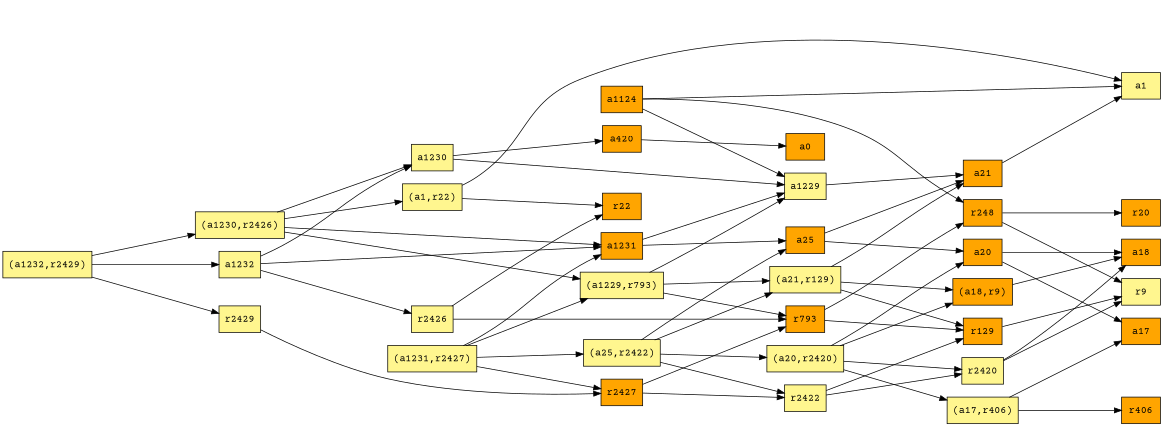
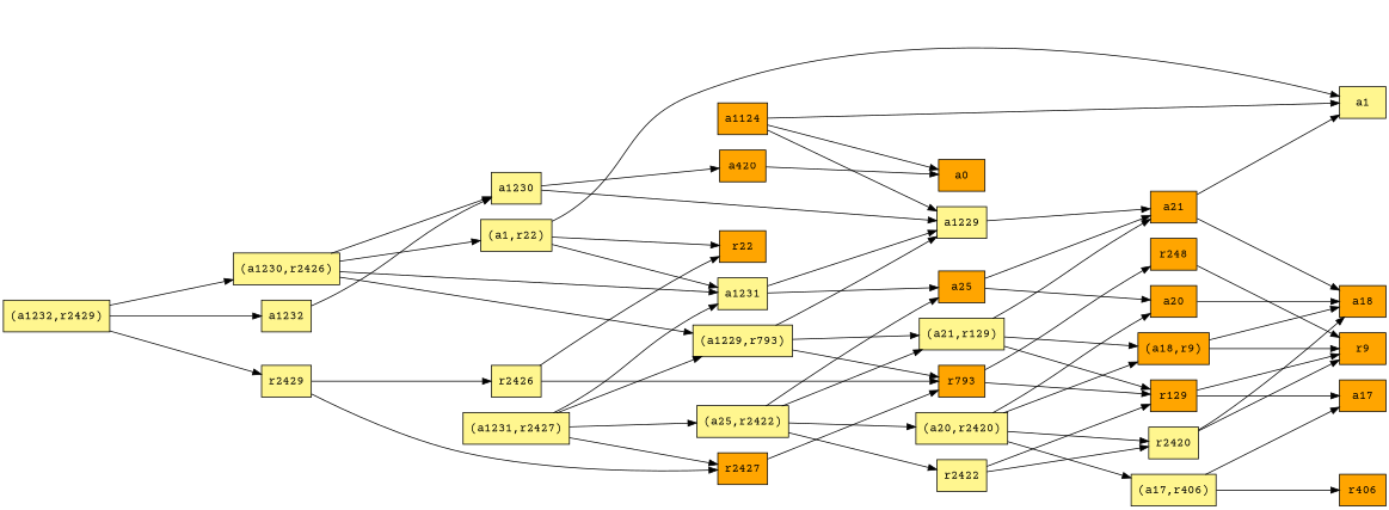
  digraph {
    fontname="Courier Prime"
    rankdir=LR
    ranksep=2.0
    node [fillcolor=khaki1 fontname="Courier Prime" shape=record style=filled]
    edge [fontname="Courier Prime"]
    n1 [label="{a1229}"]
    n2 [fillcolor=orange label="{a21}"]
    n3 [label="{a1}"]
    n4 [fillcolor=orange label="{a18}"]
    n5 [fillcolor=orange label="{a1124}"]
    n6 [fillcolor=orange label="{a0}"]
    n7 [label="{r2426}"]
    n8 [fillcolor=orange label="{r22}"]
    n9 [fillcolor=orange label="{r793}"]
    n10 [fillcolor=orange label="{r129}"]
    n11 [fillcolor=orange label="{r248}"]
    n12 [label="{(a21,r129)}"]
    n13 [fillcolor=orange label="{(a18,r9)}"]
-   n14 [label="{r9}"]
+   n14 [fillcolor=orange label="{r9}"]
    n15 [label="{(a1,r22)}"]
    n16 [label="{(a20,r2420)}"]
    n17 [fillcolor=orange label="{a20}"]
    n18 [label="{r2420}"]
    n19 [label="{(a17,r406)}"]
    n20 [fillcolor=orange label="{a17}"]
    n21 [fillcolor=orange label="{r406}"]
    n22 [label="{(a1232,r2429)}"]
    n23 [label="{(a1230,r2426)}"]
    n24 [label="{r2429}"]
    n25 [label="{a1232}"]
    n26 [label="{(a1229,r793)}"]
    n27 [label="{a1230}"]
-   n28 [fillcolor=orange label="{a1231}"]
+   n28 [label="{a1231}"]
    n29 [fillcolor=orange label="{r2427}"]
    n30 [label="{(a1231,r2427)}"]
    n31 [label="{(a25,r2422)}"]
    n32 [fillcolor=orange label="{a420}"]
    n33 [label="{r2422}"]
    n34 [fillcolor=orange label="{a25}"]
-   n35 [fillcolor=orange label="{r20}"]
    n1 -> n2
    n2 -> n3
+   n2 -> n4
    n5 -> n1
    n5 -> n3
-   n5 -> n11
+   n5 -> n6
    n7 -> n8
    n7 -> n9
    n9 -> n10
    n9 -> n11
    n10 -> n14
    n11 -> n14
-   n11 -> n35
    n12 -> n2
    n12 -> n10
    n12 -> n13
    n13 -> n4
+   n13 -> n14
    n15 -> n3
    n15 -> n8
    n16 -> n13
    n16 -> n17
    n16 -> n18
    n16 -> n19
    n17 -> n4
-   n17 -> n20
+   n10 -> n20
    n18 -> n4
    n18 -> n14
    n19 -> n20
    n19 -> n21
    n22 -> n23
    n22 -> n24
    n22 -> n25
    n23 -> n15
    n23 -> n26
    n23 -> n27
    n23 -> n28
-   n25 -> n7
+   n24 -> n7
    n24 -> n29
    n25 -> n27
-   n25 -> n28
+   n15 -> n28
    n26 -> n1
    n26 -> n9
    n26 -> n12
    n27 -> n1
    n27 -> n32
    n28 -> n1
    n28 -> n34
    n29 -> n9
-   n29 -> n33
    n30 -> n26
    n30 -> n28
    n30 -> n29
    n30 -> n31
    n31 -> n12
    n31 -> n16
    n31 -> n33
    n31 -> n34
    n32 -> n6
    n33 -> n10
    n33 -> n18
    n34 -> n2
    n34 -> n17
  }
